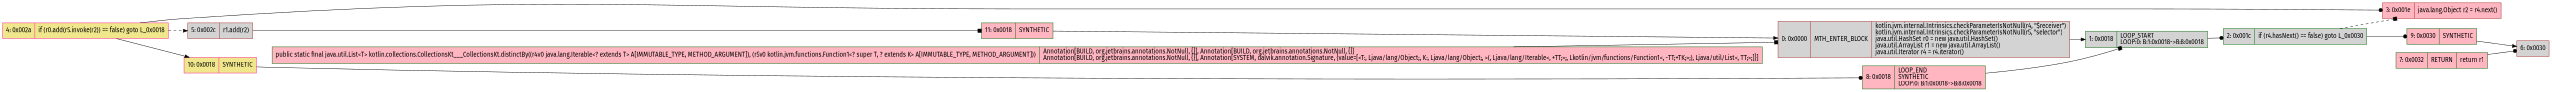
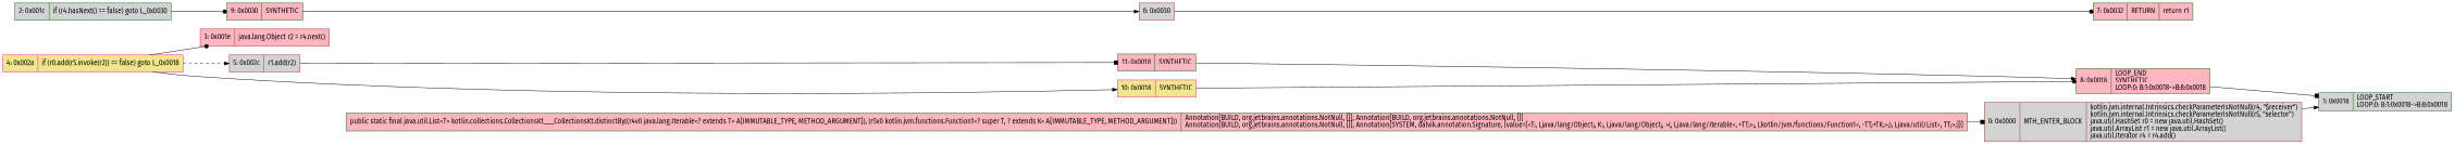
  digraph {
    fontname="Fira Sans"
    rankdir=LR
    node [color=darkgreen fillcolor=lightpink fontname="Fira Sans" shape=record style=filled]
    edge [arrowhead=normal fontname="Fira Sans"]
-   n1 [color=brown fillcolor=lightgrey label="{0\:\ 0x0000|MTH_ENTER_BLOCK\l|kotlin.jvm.internal.Intrinsics.checkParameterIsNotNull(r4, \"$receiver\")\lkotlin.jvm.internal.Intrinsics.checkParameterIsNotNull(r5, \"selector\")\ljava.util.HashSet r0 = new java.util.HashSet()\ljava.util.ArrayList r1 = new java.util.ArrayList()\ljava.util.Iterator r4 = r4.iterator()\l}"]
+   n1 [color=brown fillcolor=lightgrey label="{0\:\ 0x0000|MTH_ENTER_BLOCK\l|kotlin.jvm.internal.Intrinsics.checkParameterIsNotNull(r4, \"$receiver\")\lkotlin.jvm.internal.Intrinsics.checkParameterIsNotNull(r5, \"selector\")\ljava.util.HashSet r0 = new java.util.HashSet()\ljava.util.ArrayList r1 = new java.util.ArrayList()\ljava.util.Iterator r4 = r4.add()\l}"]
    n2 [fillcolor=lightgrey label="{1\:\ 0x0018|LOOP_START\lLOOP:0: B:1:0x0018\-\>B:8:0x0018\l}"]
    n3 [fillcolor=lightgrey label="{2\:\ 0x001c|if (r4.hasNext() == false) goto L_0x0030\l}"]
    n4 [color=brown label="{3\:\ 0x001e|java.lang.Object r2 = r4.next()\l}"]
    n5 [label="{9\:\ 0x0030|SYNTHETIC\l}"]
    n6 [color=brown fillcolor=lightgrey label="{6\:\ 0x0030}"]
    n7 [color=deeppink fillcolor=khaki label="{4\:\ 0x002a|if (r0.add(r5.invoke(r2)) == false) goto L_0x0018\l}"]
    n8 [color=brown fillcolor=lightgrey label="{5\:\ 0x002c|r1.add(r2)\l}"]
    n9 [color=deeppink fillcolor=khaki label="{10\:\ 0x0018|SYNTHETIC\l}"]
    n10 [label="{11\:\ 0x0018|SYNTHETIC\l}"]
    n11 [label="{8\:\ 0x0018|LOOP_END\lSYNTHETIC\lLOOP:0: B:1:0x0018\-\>B:8:0x0018\l}"]
    n12 [label="{7\:\ 0x0032|RETURN\l|return r1\l}"]
    n13 [label="{public static final java.util.List\<T\> kotlin.collections.CollectionsKt___CollectionsKt.distinctBy((r4v0 java.lang.Iterable\<? extends T\> A[IMMUTABLE_TYPE, METHOD_ARGUMENT]), (r5v0 kotlin.jvm.functions.Function1\<? super T, ? extends K\> A[IMMUTABLE_TYPE, METHOD_ARGUMENT]))  | Annotation[BUILD, org.jetbrains.annotations.NotNull, \{\}], Annotation[BUILD, org.jetbrains.annotations.NotNull, \{\}]\lAnnotation[BUILD, org.jetbrains.annotations.NotNull, \{\}], Annotation[SYSTEM, dalvik.annotation.Signature, \{value=[\<T:, Ljava\/lang\/Object;, K:, Ljava\/lang\/Object;, \>(, Ljava\/lang\/Iterable\<, +TT;\>;, Lkotlin\/jvm\/functions\/Function1\<, \-TT;+TK;\>;), Ljava\/util\/List\<, TT;\>;]\}]\l}"]
    n1 -> n2
-   n2 -> n3 [arrowhead=dot]
-   n3 -> n4 [arrowhead=box style=dashed]
    n3 -> n5 [arrowhead=dot]
    n5 -> n6
-   n12 -> n6 [arrowhead=dot]
+   n6 -> n12 [arrowhead=dot]
    n7 -> n4 [arrowhead=dot]
    n7 -> n8 [style=dashed]
    n7 -> n9
    n8 -> n10 [arrowhead=box]
    n9 -> n11 [arrowhead=dot]
-   n10 -> n1
+   n10 -> n11
    n11 -> n2 [arrowhead=box]
    n13 -> n1 [arrowhead=box]
  }
